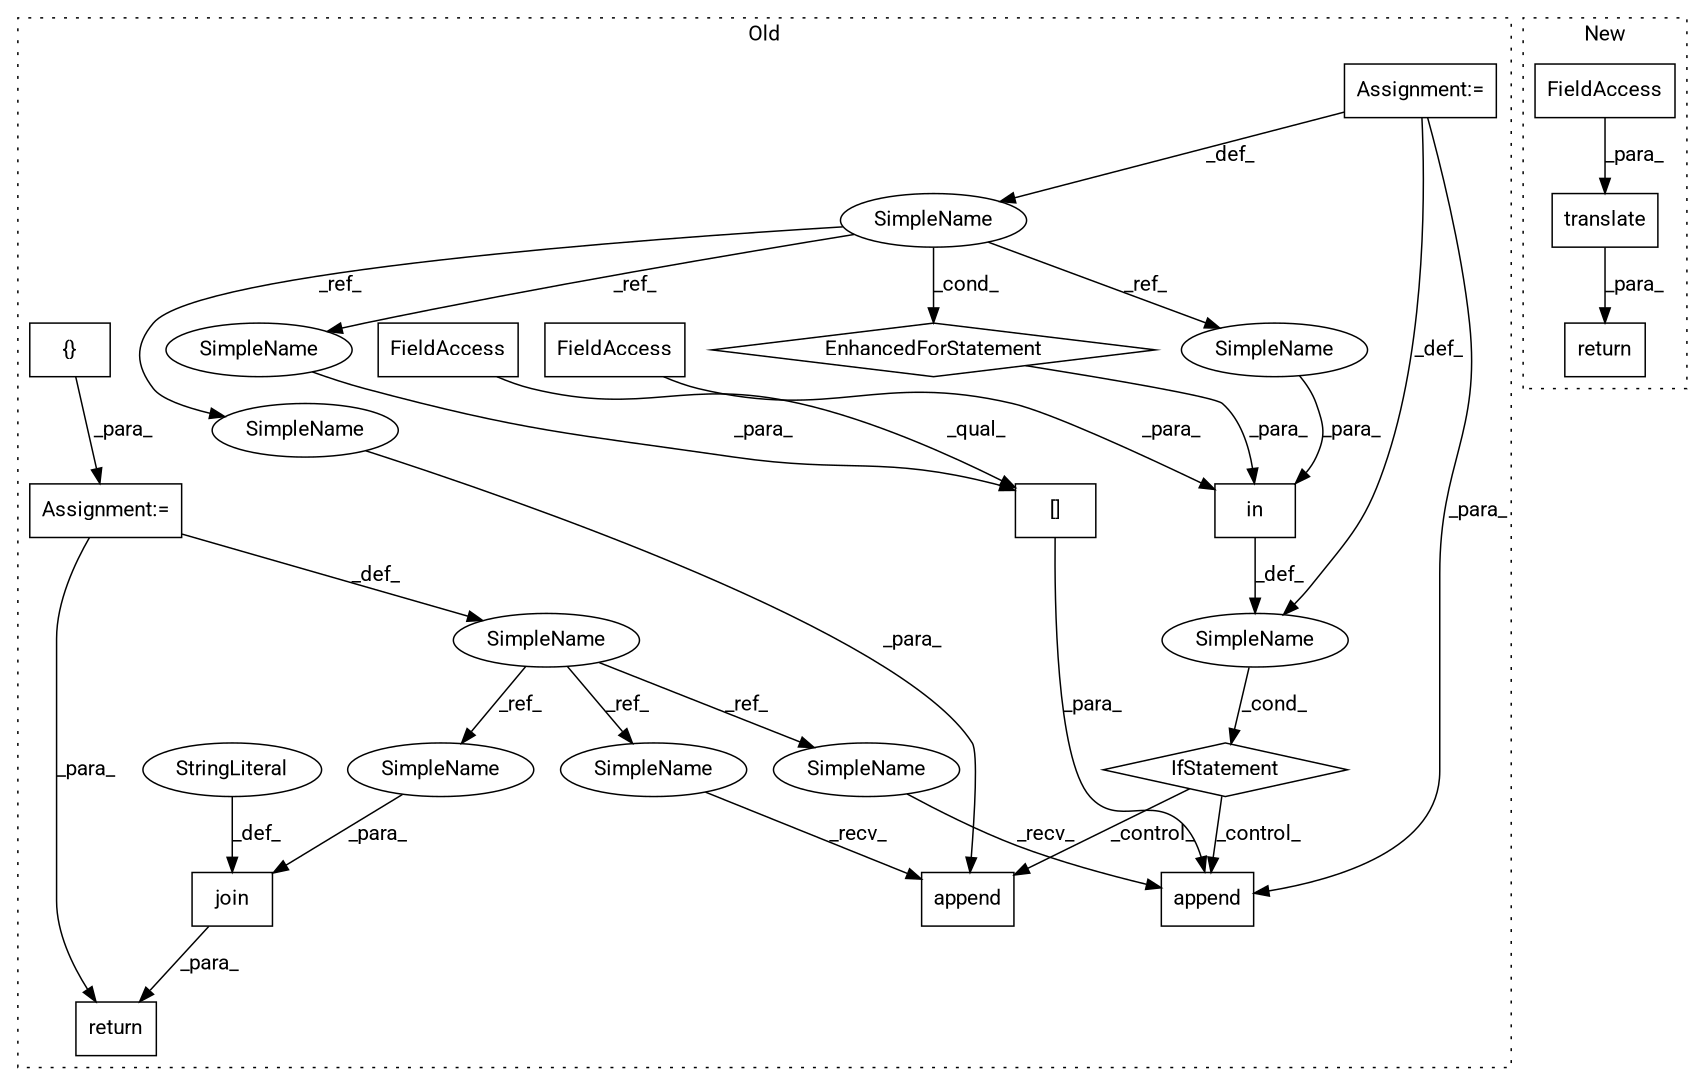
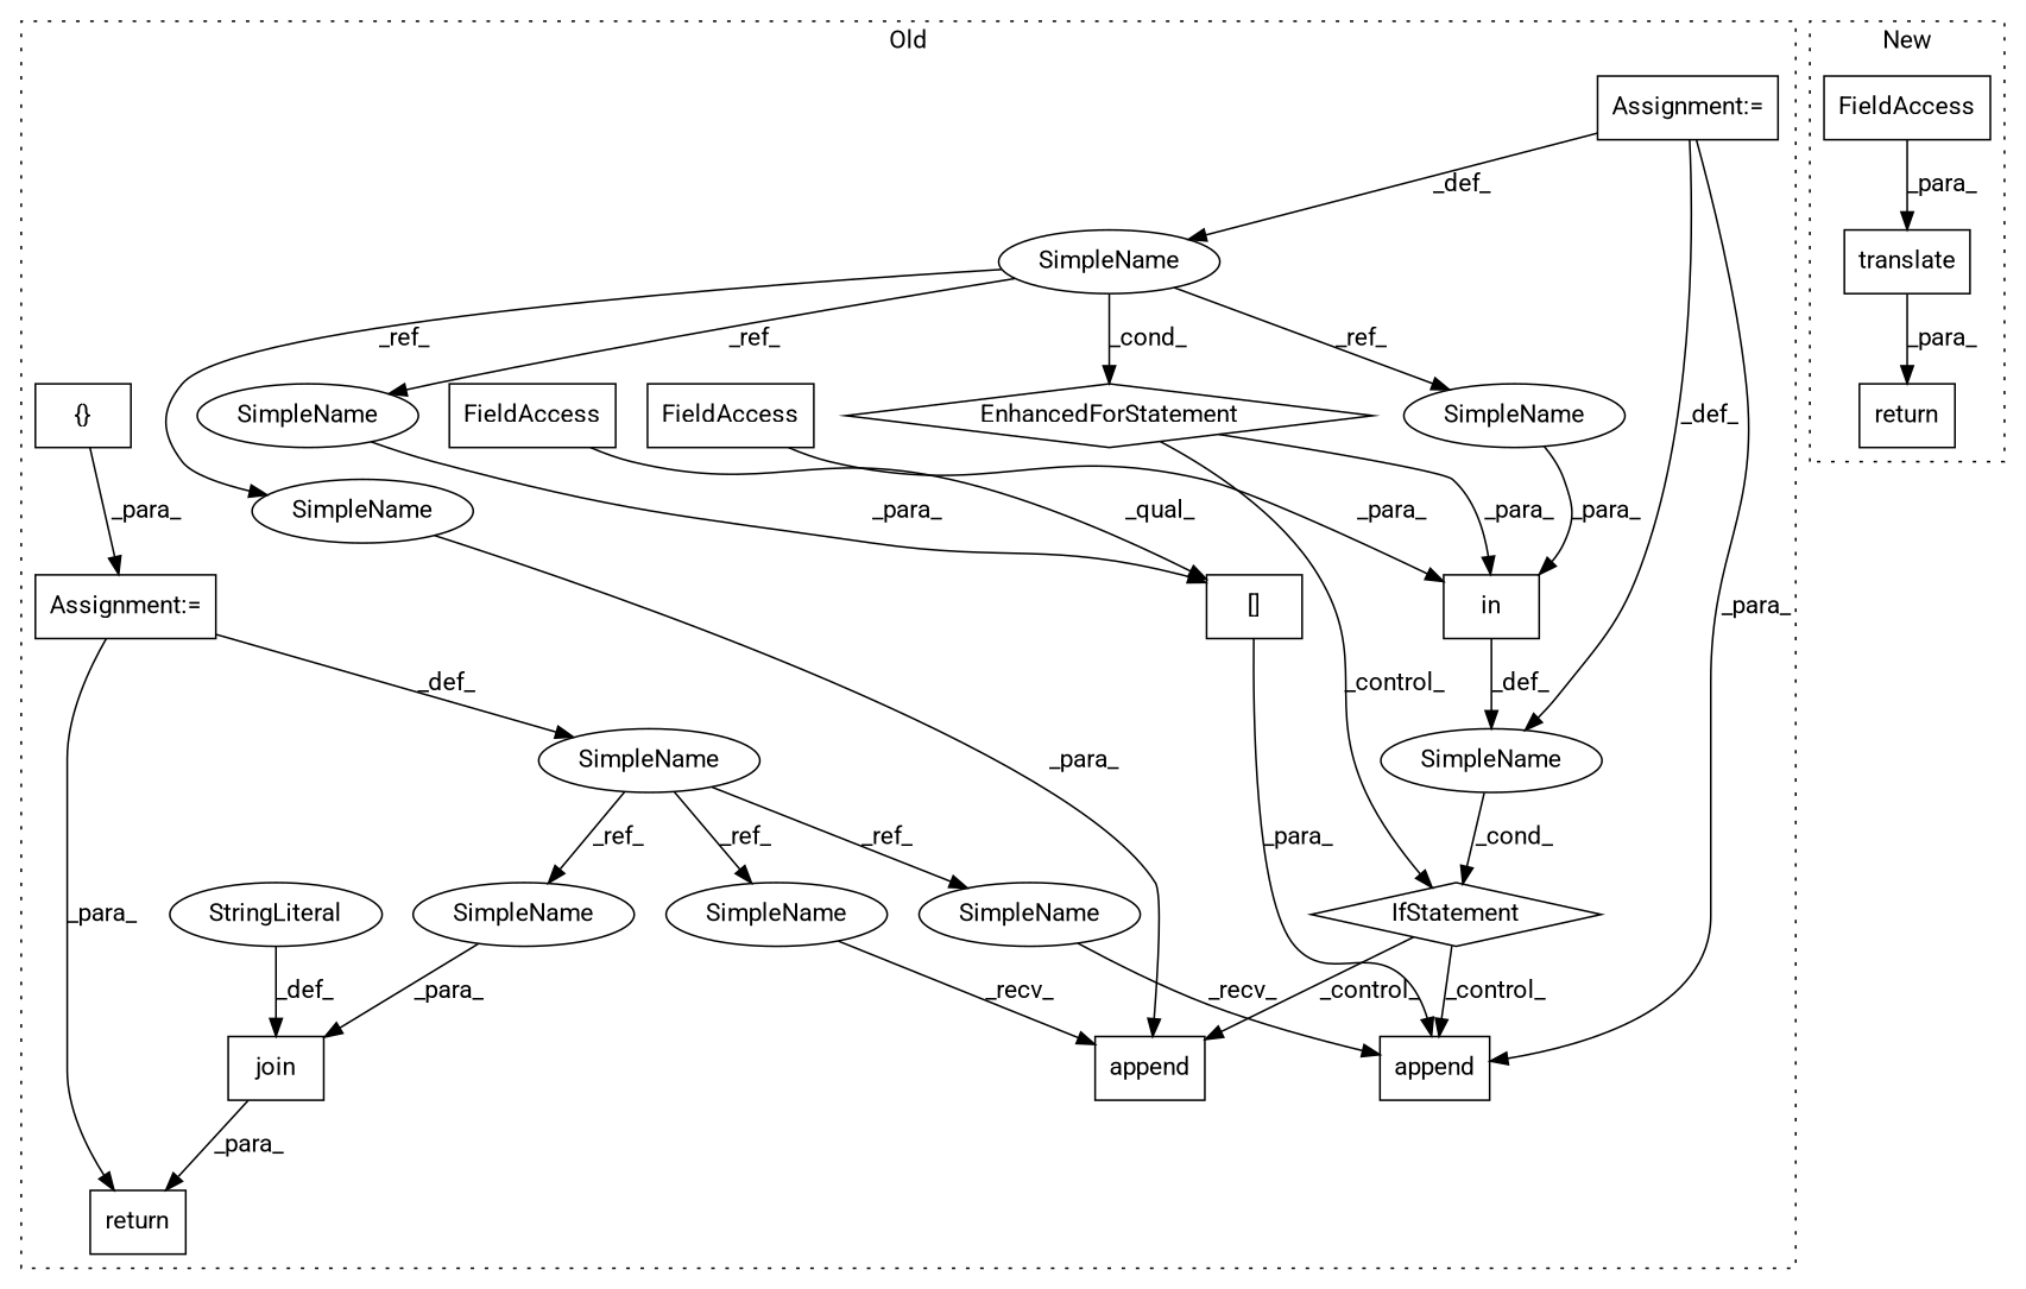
  digraph {
    fontname=Roboto
    node [a=42 fontname=Roboto l=2 s="732,801" shape=box]
    edge [fontname=Roboto]
    n1 [a=2 l="13,1" label="[]" s="866,881"]
    n2 [a=7 l="53,2" label="Assignment:="]
    n3 [a=25 l="10,2" label=IfStatement s="811,839" shape=diamond]
    n4 [a=105 l=18 label=in s=821]
    n5 [label=SimpleName shape=ellipse l="" s=""]
    n6 [a=32 l="7,1" label=append s="917,926"]
    n7 [a=4 label="{}" s=724]
    n8 [a=70 l="53,2" label=EnhancedForStatement shape=diamond]
    n9 [label=SimpleName s=792 shape=ellipse]
    n10 [l=7 label=SimpleName s=704 shape=ellipse]
    n11 [a=32 l="7,1" label=append s="859,882"]
    n12 [a=22 l=12 label=FieldAccess s=827]
    n13 [a=22 l=12 label=FieldAccess s=866]
    n14 [a=32 l="5,1" label=join s="957,969"]
    n15 [a=7 l=1 label="Assignment:=" s=711]
    n16 [a=45 label=StringLiteral s=954 shape=ellipse]
    n17 [a=41 l=7 label=return s=947]
    n18 [label=SimpleName s=821 shape=ellipse]
    n19 [label=SimpleName s=879 shape=ellipse]
    n20 [label=SimpleName s=924 shape=ellipse]
    n21 [l=7 label=SimpleName s=909 shape=ellipse]
    n22 [l=7 label=SimpleName s=851 shape=ellipse]
    n23 [l=7 label=SimpleName s=962 shape=ellipse]
    n24 [a=32 l="10,1" label=translate s="906,944"]
    n25 [a=41 l=7 label=return s=894]
    n26 [a=22 l=28 label=FieldAccess s=916]
    subgraph cluster_1 {
      label=Old
      style=dotted
      n1
      n2
      n3
      n4
      n5
      n6
      n7
      n8
      n9
      n10
      n11
      n12
      n13
      n14
      n15
      n16
      n17
      n18
      n19
      n20
      n21
      n22
      n23
    }
    subgraph cluster_2 {
      label=New
      style=dotted
      n24
      n25
      n26
    }
    n1 -> n11 [label=_para_]
    n2 -> n5 [label=_def_]
    n2 -> n9 [label=_def_]
    n2 -> n11 [label=_para_]
    n3 -> n6 [label=_control_]
    n3 -> n11 [label=_control_]
    n4 -> n5 [label=_def_]
    n5 -> n3 [label=_cond_]
    n7 -> n15 [label=_para_]
+   n8 -> n3 [label=_control_]
    n8 -> n4 [label=_para_]
    n9 -> n8 [label=_cond_]
    n9 -> n18 [label=_ref_]
    n9 -> n19 [label=_ref_]
    n9 -> n20 [label=_ref_]
    n10 -> n21 [label=_ref_]
    n10 -> n22 [label=_ref_]
    n10 -> n23 [label=_ref_]
    n12 -> n4 [label=_para_]
    n13 -> n1 [label=_qual_]
    n14 -> n17 [label=_para_]
    n15 -> n10 [label=_def_]
    n15 -> n17 [label=_para_]
    n16 -> n14 [label=_def_]
    n18 -> n4 [label=_para_]
    n19 -> n1 [label=_para_]
    n20 -> n6 [label=_para_]
    n21 -> n6 [label=_recv_]
    n22 -> n11 [label=_recv_]
    n23 -> n14 [label=_para_]
    n24 -> n25 [label=_para_]
    n26 -> n24 [label=_para_]
  }
